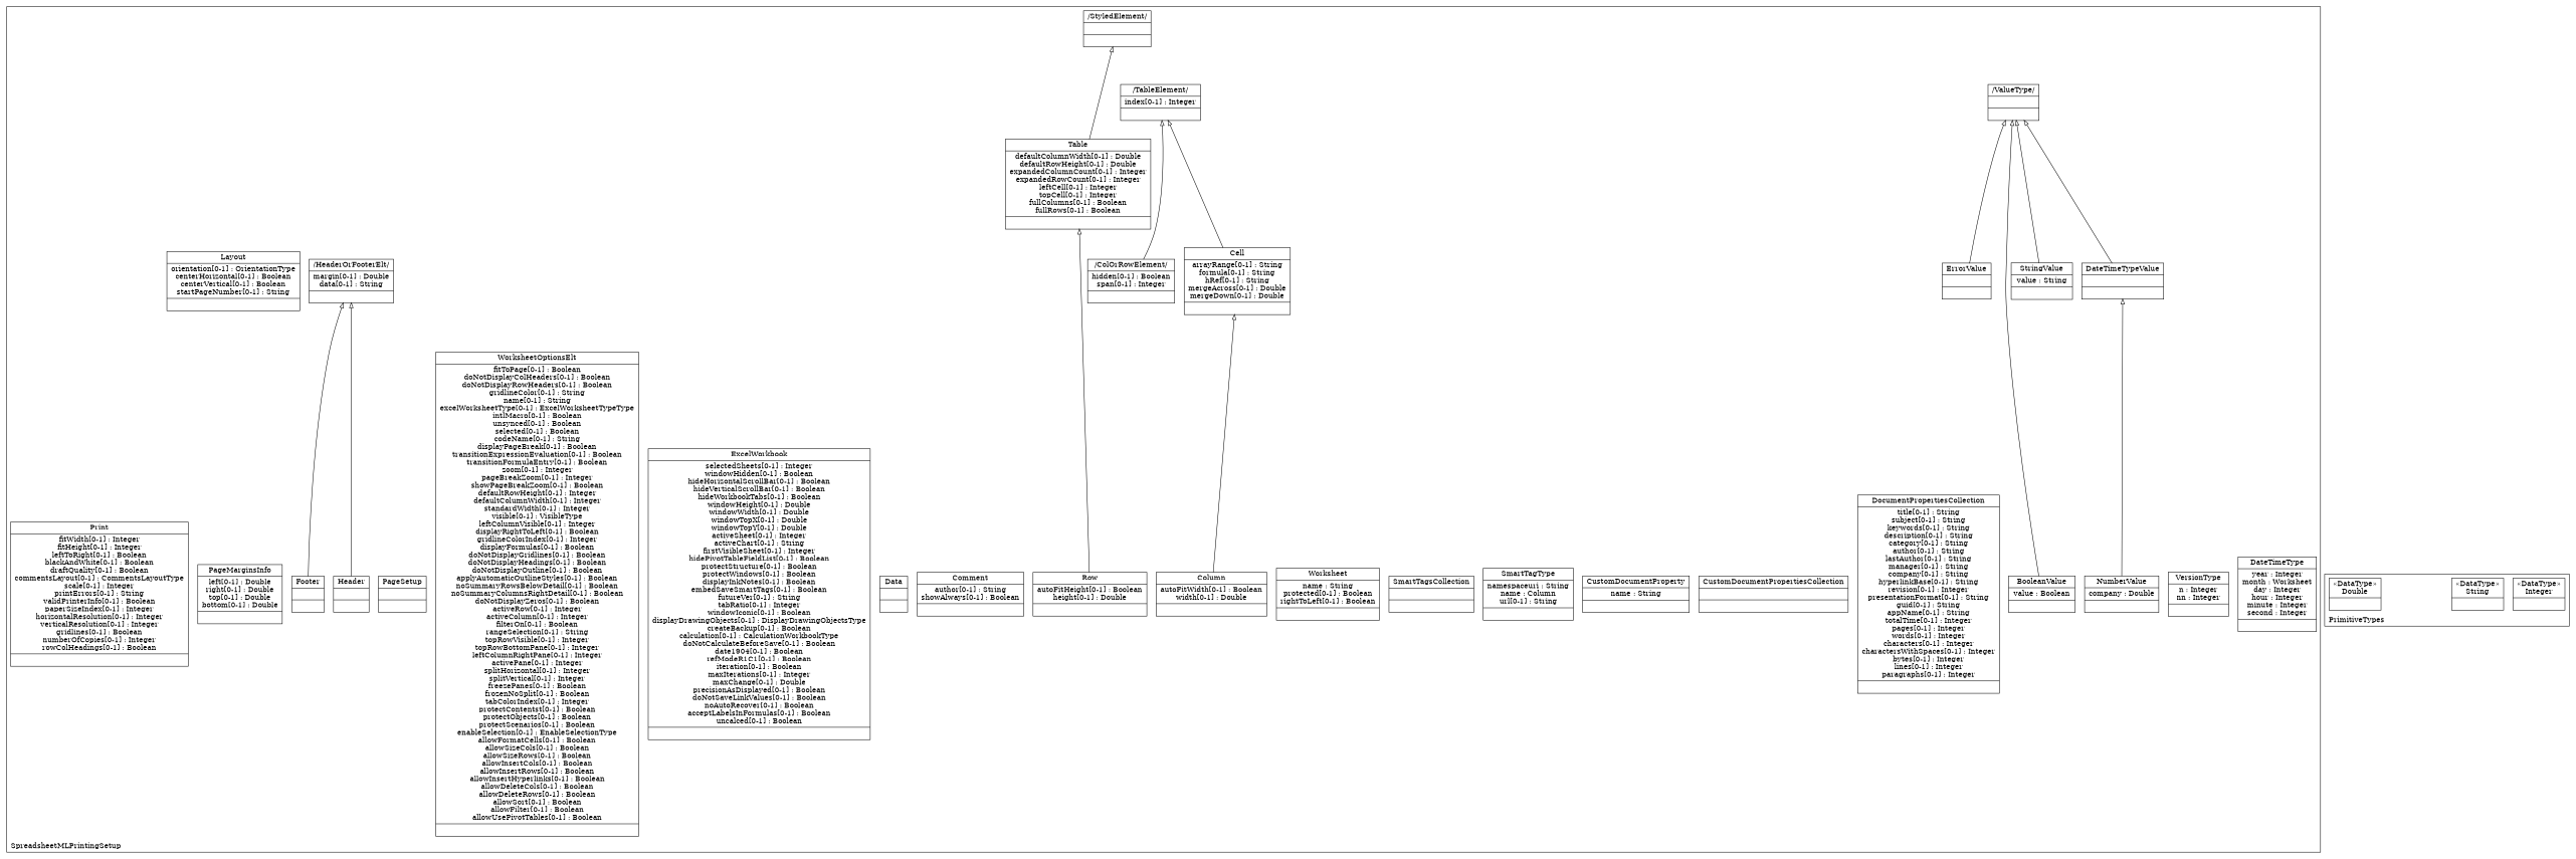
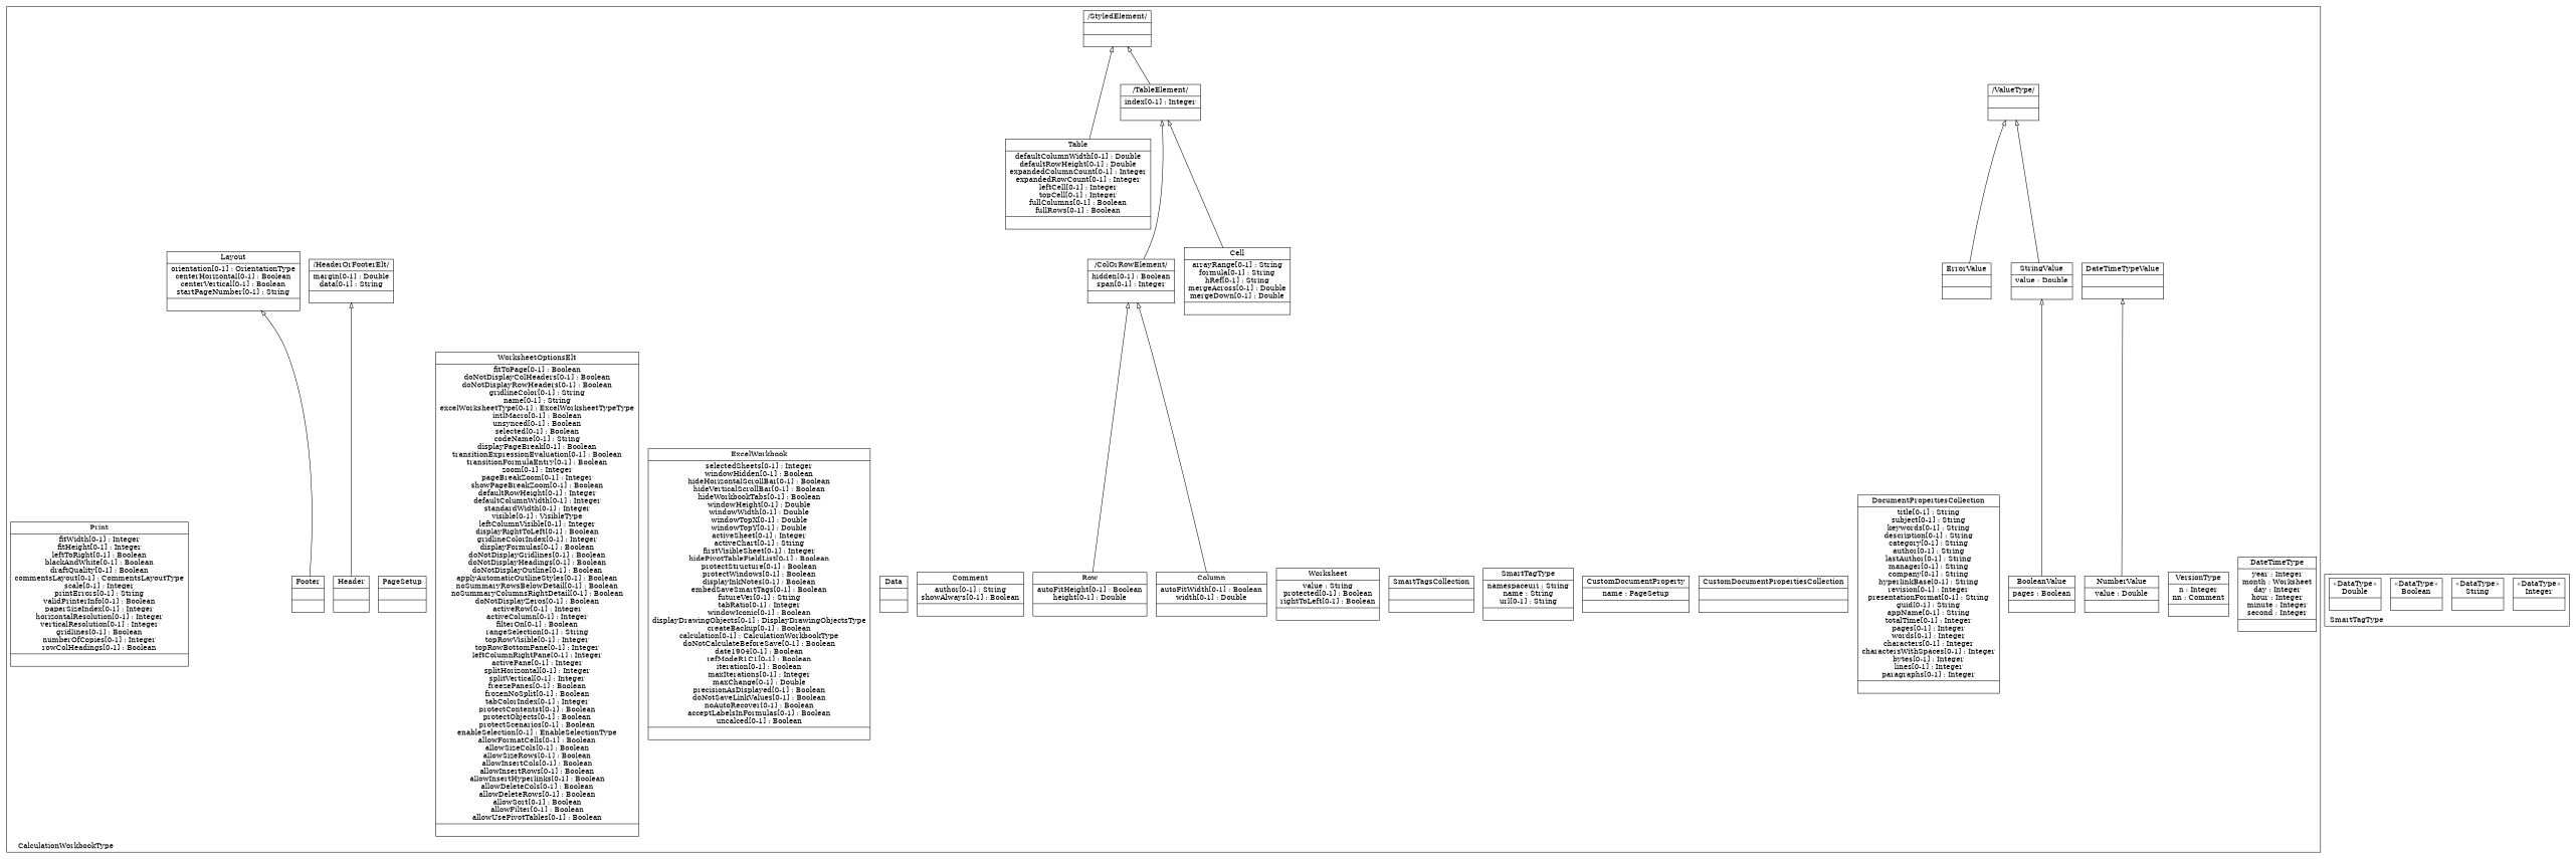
  digraph {
    compound=true
    labeljust=l
    labelloc=t
    nodeSep=0.75
    rankdir=BT
    node [shape=record]
    edge [arrowhead=onormal constraint=true group=ValueType minlen=2]
    n1 [label="{DateTimeType|year : Integer\nmonth : Worksheet\nday : Integer\nhour : Integer\nminute : Integer\nsecond : Integer| }"]
-   n2 [label="{VersionType|n : Integer\nnn : Integer| }"]
+   n2 [label="{VersionType|n : Integer\nnn : Comment| }"]
    n3 [label="{/ValueType/| | }"]
-   n4 [label="{StringValue|value : String| }"]
-   n5 [label="{NumberValue|company : Double| }"]
+   n4 [label="{StringValue|value : Double| }"]
+   n5 [label="{NumberValue|value : Double| }"]
    n6 [label="{DateTimeTypeValue| | }"]
-   n7 [label="{BooleanValue|value : Boolean| }"]
+   n7 [label="{BooleanValue|pages : Boolean| }"]
    n8 [label="{ErrorValue| | }"]
    n9 [label="{DocumentPropertiesCollection|title[0-1] : String\nsubject[0-1] : String\nkeywords[0-1] : String\ndescription[0-1] : String\ncategory[0-1] : String\nauthor[0-1] : String\nlastAuthor[0-1] : String\nmanager[0-1] : String\ncompany[0-1] : String\nhyperlinkBase[0-1] : String\nrevision[0-1] : Integer\npresentationFormat[0-1] : String\nguid[0-1] : String\nappName[0-1] : String\ntotalTime[0-1] : Integer\npages[0-1] : Integer\nwords[0-1] : Integer\ncharacters[0-1] : Integer\ncharactersWithSpaces[0-1] : Integer\nbytes[0-1] : Integer\nlines[0-1] : Integer\nparagraphs[0-1] : Integer| }"]
    n10 [label="{CustomDocumentPropertiesCollection| | }"]
-   n11 [label="{CustomDocumentProperty|name : String| }"]
-   n12 [label="{SmartTagType|namespaceuri : String\nname : Column\nurl[0-1] : String| }"]
+   n11 [label="{CustomDocumentProperty|name : PageSetup| }"]
+   n12 [label="{SmartTagType|namespaceuri : String\nname : String\nurl[0-1] : String| }"]
    n13 [label="{SmartTagsCollection| | }"]
-   n14 [label="{Worksheet|name : String\nprotected[0-1] : Boolean\nrightToLeft[0-1] : Boolean| }"]
+   n14 [label="{Worksheet|value : String\nprotected[0-1] : Boolean\nrightToLeft[0-1] : Boolean| }"]
    n15 [label="{/StyledElement/| | }"]
    n16 [label="{Table|defaultColumnWidth[0-1] : Double\ndefaultRowHeight[0-1] : Double\nexpandedColumnCount[0-1] : Integer\nexpandedRowCount[0-1] : Integer\nleftCell[0-1] : Integer\ntopCell[0-1] : Integer\nfullColumns[0-1] : Boolean\nfullRows[0-1] : Boolean| }"]
    n17 [label="{/TableElement/|index[0-1] : Integer| }"]
    n18 [label="{/ColOrRowElement/|hidden[0-1] : Boolean\nspan[0-1] : Integer| }"]
    n19 [label="{Column|autoFitWidth[0-1] : Boolean\nwidth[0-1] : Double| }"]
    n20 [label="{Row|autoFitHeight[0-1] : Boolean\nheight[0-1] : Double| }"]
    n21 [label="{Cell|arrayRange[0-1] : String\nformula[0-1] : String\nhRef[0-1] : String\nmergeAcross[0-1] : Double\nmergeDown[0-1] : Double| }"]
    n22 [label="{Comment|author[0-1] : String\nshowAlways[0-1] : Boolean| }"]
    n23 [label="{Data| | }"]
    n24 [label="{ExcelWorkbook|selectedSheets[0-1] : Integer\nwindowHidden[0-1] : Boolean\nhideHorizontalScrollBar[0-1] : Boolean\nhideVerticalScrollBar[0-1] : Boolean\nhideWorkbookTabs[0-1] : Boolean\nwindowHeight[0-1] : Double\nwindowWidth[0-1] : Double\nwindowTopX[0-1] : Double\nwindowTopY[0-1] : Double\nactiveSheet[0-1] : Integer\nactiveChart[0-1] : String\nfirstVisibleSheet[0-1] : Integer\nhidePivotTableFieldList[0-1] : Boolean\nprotectStructure[0-1] : Boolean\nprotectWindows[0-1] : Boolean\ndisplayInkNotes[0-1] : Boolean\nembedSaveSmartTags[0-1] : Boolean\nfutureVer[0-1] : String\ntabRatio[0-1] : Integer\nwindowIconic[0-1] : Boolean\ndisplayDrawingObjects[0-1] : DisplayDrawingObjectsType\ncreateBackup[0-1] : Boolean\ncalculation[0-1] : CalculationWorkbookType\ndoNotCalculateBeforeSave[0-1] : Boolean\ndate1904[0-1] : Boolean\nrefModeR1C1[0-1] : Boolean\niteration[0-1] : Boolean\nmaxIterations[0-1] : Integer\nmaxChange[0-1] : Double\nprecisionAsDisplayed[0-1] : Boolean\ndoNotSaveLinkValues[0-1] : Boolean\nnoAutoRecover[0-1] : Boolean\nacceptLabelsInFormulas[0-1] : Boolean\nuncalced[0-1] : Boolean| }"]
    n25 [label="{WorksheetOptionsElt|fitToPage[0-1] : Boolean\ndoNotDisplayColHeaders[0-1] : Boolean\ndoNotDisplayRowHeaders[0-1] : Boolean\ngridlineColor[0-1] : String\nname[0-1] : String\nexcelWorksheetType[0-1] : ExcelWorksheetTypeType\nintlMacro[0-1] : Boolean\nunsynced[0-1] : Boolean\nselected[0-1] : Boolean\ncodeName[0-1] : String\ndisplayPageBreak[0-1] : Boolean\ntransitionExpressionEvaluation[0-1] : Boolean\ntransitionFormulaEntry[0-1] : Boolean\nzoom[0-1] : Integer\npageBreakZoom[0-1] : Integer\nshowPageBreakZoom[0-1] : Boolean\ndefaultRowHeight[0-1] : Integer\ndefaultColumnWidth[0-1] : Integer\nstandardWidth[0-1] : Integer\nvisible[0-1] : VisibleType\nleftColumnVisible[0-1] : Integer\ndisplayRightToLeft[0-1] : Boolean\ngridlineColorIndex[0-1] : Integer\ndisplayFormulas[0-1] : Boolean\ndoNotDisplayGridlines[0-1] : Boolean\ndoNotDisplayHeadings[0-1] : Boolean\ndoNotDisplayOutline[0-1] : Boolean\napplyAutomaticOutlineStyles[0-1] : Boolean\nnoSummaryRowsBelowDetail[0-1] : Boolean\nnoSummaryColumnsRightDetail[0-1] : Boolean\ndoNotDisplayZeros[0-1] : Boolean\nactiveRow[0-1] : Integer\nactiveColumn[0-1] : Integer\nfilterOn[0-1] : Boolean\nrangeSelection[0-1] : String\ntopRowVisible[0-1] : Integer\ntopRowBottomPane[0-1] : Integer\nleftColumnRightPane[0-1] : Integer\nactivePane[0-1] : Integer\nsplitHorizontal[0-1] : Integer\nsplitVertical[0-1] : Integer\nfreezePanes[0-1] : Boolean\nfrozenNoSplit[0-1] : Boolean\ntabColorIndex[0-1] : Integer\nprotectContentst[0-1] : Boolean\nprotectObjects[0-1] : Boolean\nprotectScenarios[0-1] : Boolean\nenableSelection[0-1] : EnableSelectionType\nallowFormatCells[0-1] : Boolean\nallowSizeCols[0-1] : Boolean\nallowSizeRows[0-1] : Boolean\nallowInsertCols[0-1] : Boolean\nallowInsertRows[0-1] : Boolean\nallowInsertHyperlinks[0-1] : Boolean\nallowDeleteCols[0-1] : Boolean\nallowDeleteRows[0-1] : Boolean\nallowSort[0-1] : Boolean\nallowFilter[0-1] : Boolean\nallowUsePivotTables[0-1] : Boolean| }"]
    n26 [label="{PageSetup| | }"]
    n27 [label="{Layout|orientation[0-1] : OrientationType\ncenterHorizontal[0-1] : Boolean\ncenterVertical[0-1] : Boolean\nstartPageNumber[0-1] : String| }"]
    n28 [label="{/HeaderOrFooterElt/|margin[0-1] : Double\ndata[0-1] : String| }"]
    n29 [label="{Header| | }"]
    n30 [label="{Footer| | }"]
-   n31 [label="{PageMarginsInfo|left[0-1] : Double\nright[0-1] : Double\ntop[0-1] : Double\nbottom[0-1] : Double| }"]
    n32 [label="{Print|fitWidth[0-1] : Integer\nfitHeight[0-1] : Integer\nleftToRight[0-1] : Boolean\nblackAndWhite[0-1] : Boolean\ndraftQuality[0-1] : Boolean\ncommentsLayout[0-1] : CommentsLayoutType\nscale[0-1] : Integer\nprintErrors[0-1] : String\nvalidPrinterInfo[0-1] : Boolean\npaperSizeIndex[0-1] : Integer\nhorizontalResolution[0-1] : Integer\nverticalResolution[0-1] : Integer\ngridlines[0-1] : Boolean\nnumberOfCopies[0-1] : Integer\nrowColHeadings[0-1] : Boolean| }"]
    n33 [label="{&#171;DataType&#187;\nInteger|}"]
    n34 [label="{&#171;DataType&#187;\nString|}"]
+   n35 [label="{&#171;DataType&#187;\nBoolean|}"]
    n36 [label="{&#171;DataType&#187;\nDouble|}"]
    subgraph cluster_1 {
      color=black
-     label=SpreadsheetMLPrintingSetup
+     label=CalculationWorkbookType
      n1
      n2
      n3
      n4
      n5
      n6
      n7
      n8
      n9
      n10
      n11
      n12
      n13
      n14
      n15
      n16
      n17
      n18
      n19
      n20
      n21
      n22
      n23
      n24
      n25
      n26
      n27
      n28
      n29
      n30
-     n31
      n32
    }
    subgraph cluster_2 {
      color=black
-     label=PrimitiveTypes
+     label=SmartTagType
      n33
      n34
+     n35
      n36
    }
    n4 -> n3
    n5 -> n6
-   n6 -> n3
-   n7 -> n3
+   n7 -> n4
    n8 -> n3
    n16 -> n15 [group=StyledElement]
+   n17 -> n15 [group=StyledElement]
    n18 -> n17 [group=TableElement]
-   n19 -> n21 [group=ColOrRowElement]
-   n20 -> n16 [group=ColOrRowElement]
+   n19 -> n18 [group=ColOrRowElement]
+   n20 -> n18 [group=ColOrRowElement]
    n21 -> n17 [group=TableElement]
    n29 -> n28 [group=HeaderOrFooterElt]
-   n30 -> n28 [group=HeaderOrFooterElt]
+   n30 -> n27 [group=HeaderOrFooterElt]
  }
